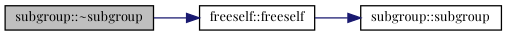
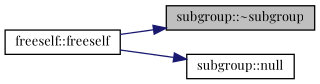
  digraph {
    fontname="Playfair Display"
    rankdir=LR
    node [color=black fillcolor=white fontname="Playfair Display" fontsize=10 shape=record style=filled]
    edge [color=midnightblue fontname="Playfair Display" fontsize=10 labelfontname=Helvetica labelfontsize=10 style=solid]
    n1 [fillcolor=grey75 fontcolor=black height=0.2 label="subgroup::~subgroup" width=0.4]
    n2 [height=0.2 label="freeself::freeself" width=0.4]
-   n3 [height=0.2 label="subgroup::subgroup" width=0.4]
-   n1 -> n2
+   n3 [height=0.2 label="subgroup::null" width=0.4]
+   n2 -> n1
    n2 -> n3
  }
